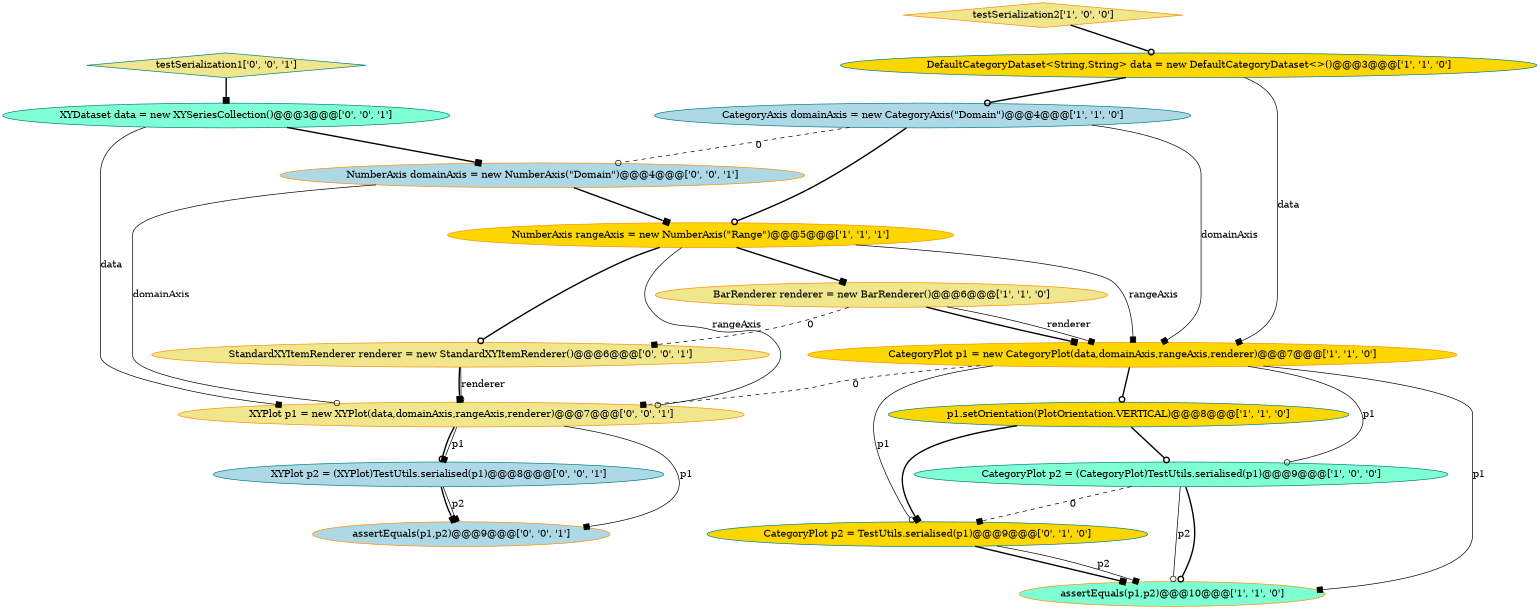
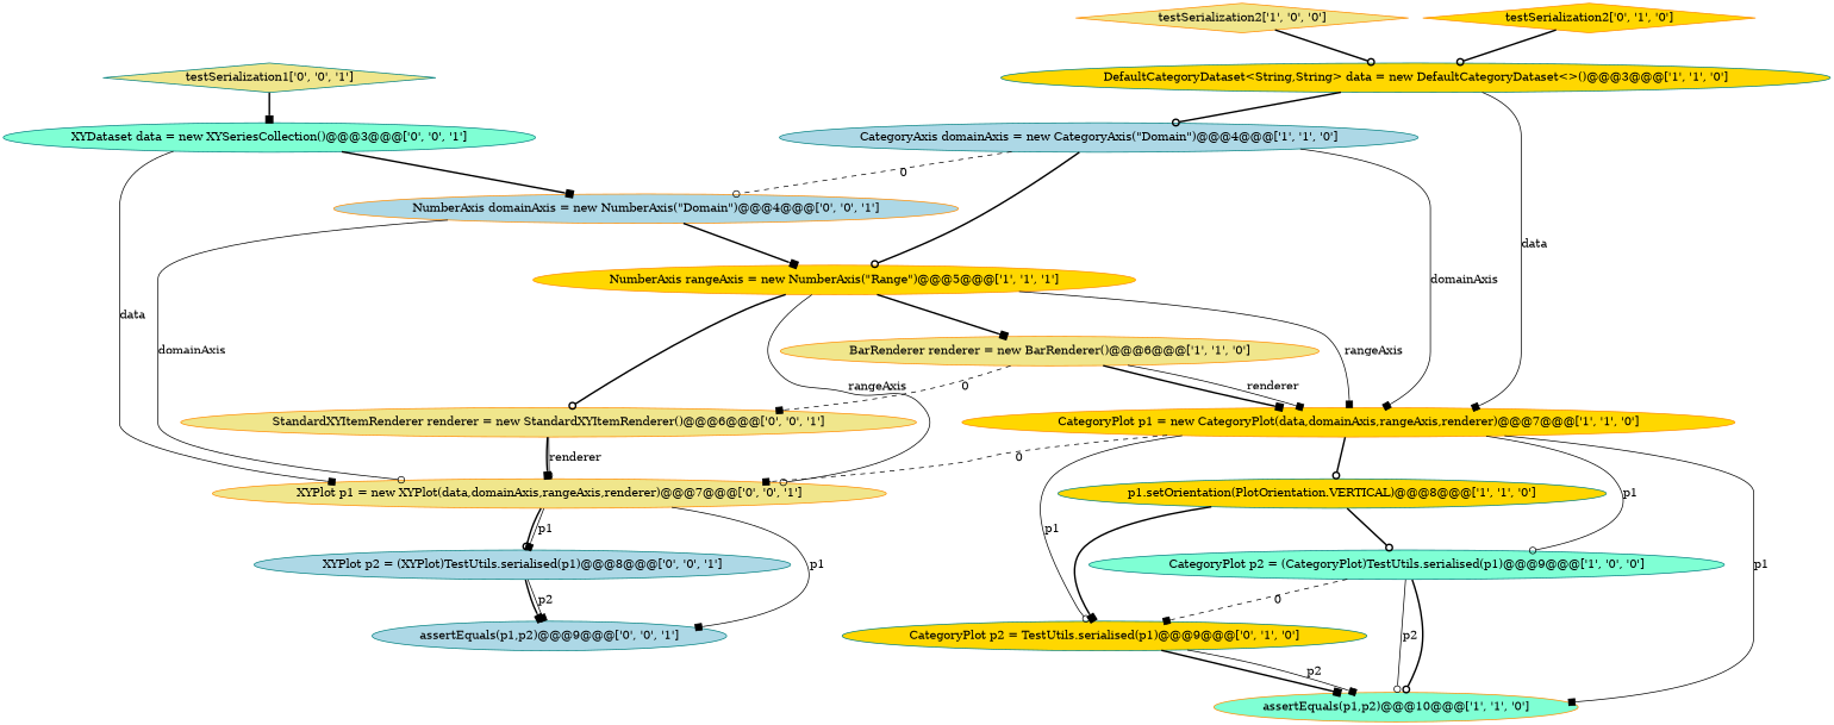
  digraph {
    node [color=teal fillcolor=gold shape=ellipse style=filled]
    edge [arrowhead=box style=bold]
-   n1 [color=darkorange fillcolor=lightblue label="assertEquals(p1,p2)@@@9@@@['0', '0', '1']"]
+   n1 [fillcolor=lightblue label="assertEquals(p1,p2)@@@9@@@['0', '0', '1']"]
    n2 [color=darkorange fillcolor=khaki label="testSerialization2['1', '0', '0']" shape=diamond]
    n3 [label="DefaultCategoryDataset<String,String> data = new DefaultCategoryDataset<>()@@@3@@@['1', '1', '0']"]
    n4 [fillcolor=lightblue label="CategoryAxis domainAxis = new CategoryAxis(\"Domain\")@@@4@@@['1', '1', '0']"]
    n5 [color=darkorange label="CategoryPlot p1 = new CategoryPlot(data,domainAxis,rangeAxis,renderer)@@@7@@@['1', '1', '0']"]
    n6 [color=darkorange fillcolor=lightblue label="NumberAxis domainAxis = new NumberAxis(\"Domain\")@@@4@@@['0', '0', '1']"]
    n7 [color=darkorange label="NumberAxis rangeAxis = new NumberAxis(\"Range\")@@@5@@@['1', '1', '1']"]
    n8 [color=darkorange fillcolor=khaki label="XYPlot p1 = new XYPlot(data,domainAxis,rangeAxis,renderer)@@@7@@@['0', '0', '1']"]
    n9 [color=darkorange fillcolor=khaki label="StandardXYItemRenderer renderer = new StandardXYItemRenderer()@@@6@@@['0', '0', '1']"]
    n10 [color=darkorange fillcolor=khaki label="BarRenderer renderer = new BarRenderer()@@@6@@@['1', '1', '0']"]
    n11 [label="p1.setOrientation(PlotOrientation.VERTICAL)@@@8@@@['1', '1', '0']"]
    n12 [fillcolor=aquamarine label="CategoryPlot p2 = (CategoryPlot)TestUtils.serialised(p1)@@@9@@@['1', '0', '0']"]
    n13 [label="CategoryPlot p2 = TestUtils.serialised(p1)@@@9@@@['0', '1', '0']"]
    n14 [color=darkorange fillcolor=aquamarine label="assertEquals(p1,p2)@@@10@@@['1', '1', '0']"]
    n15 [fillcolor=lightblue label="XYPlot p2 = (XYPlot)TestUtils.serialised(p1)@@@8@@@['0', '0', '1']"]
    n16 [fillcolor=aquamarine label="XYDataset data = new XYSeriesCollection()@@@3@@@['0', '0', '1']"]
    n17 [fillcolor=khaki label="testSerialization1['0', '0', '1']" shape=diamond]
+   n18 [color=darkorange label="testSerialization2['0', '1', '0']" shape=diamond]
    n2 -> n3 [arrowhead=odot]
    n3 -> n4 [arrowhead=odot]
    n3 -> n5 [label=data style=solid]
    n4 -> n5 [label=domainAxis style=solid]
    n4 -> n6 [arrowhead=odot label=0 style=dashed]
    n4 -> n7 [arrowhead=odot]
    n5 -> n8 [label=0 style=dashed]
    n5 -> n11 [arrowhead=odot]
    n5 -> n12 [arrowhead=odot label=p1 style=solid]
    n5 -> n13 [arrowhead=odot label=p1 style=solid]
    n5 -> n14 [label=p1 style=solid]
    n6 -> n7
    n6 -> n8 [arrowhead=odot label=domainAxis style=solid]
    n7 -> n5 [label=rangeAxis style=solid]
    n7 -> n8 [arrowhead=odot label=rangeAxis style=solid]
    n7 -> n9 [arrowhead=odot]
    n7 -> n10
    n8 -> n1 [label=p1 style=solid]
    n8 -> n15 [arrowhead=odot]
    n8 -> n15 [label=p1 style=solid]
    n9 -> n8
    n9 -> n8 [arrowhead=odot label=renderer style=solid]
    n10 -> n5
    n10 -> n5 [label=renderer style=solid]
    n10 -> n9 [label=0 style=dashed]
    n11 -> n12 [arrowhead=odot]
    n11 -> n13
    n12 -> n13 [label=0 style=dashed]
    n12 -> n14 [arrowhead=odot label=p2 style=solid]
    n12 -> n14 [arrowhead=odot]
    n13 -> n14
    n13 -> n14 [label=p2 style=solid]
    n15 -> n1
    n15 -> n1 [label=p2 style=solid]
    n16 -> n6
    n16 -> n8 [label=data style=solid]
    n17 -> n16
+   n18 -> n3 [arrowhead=odot]
  }
